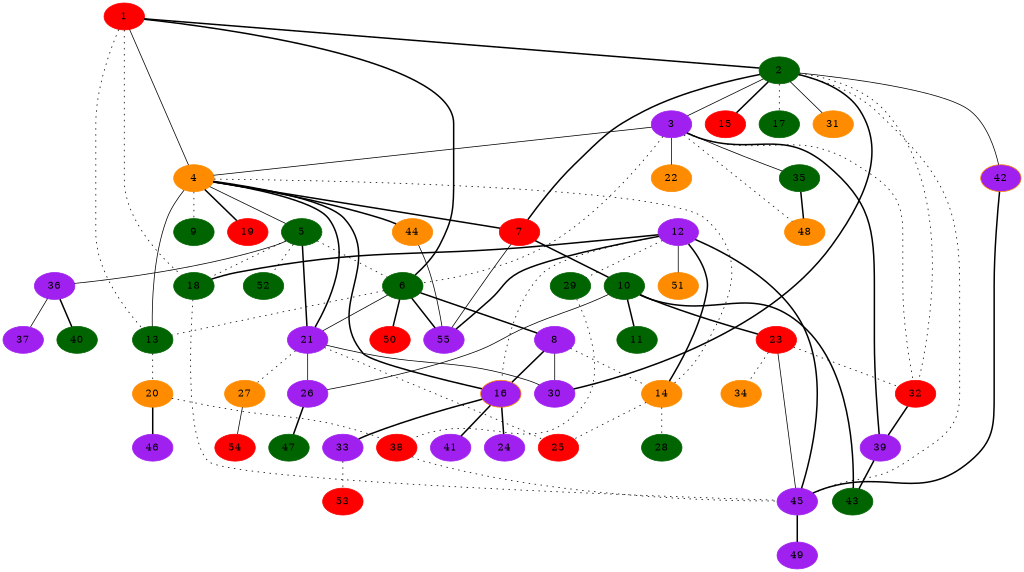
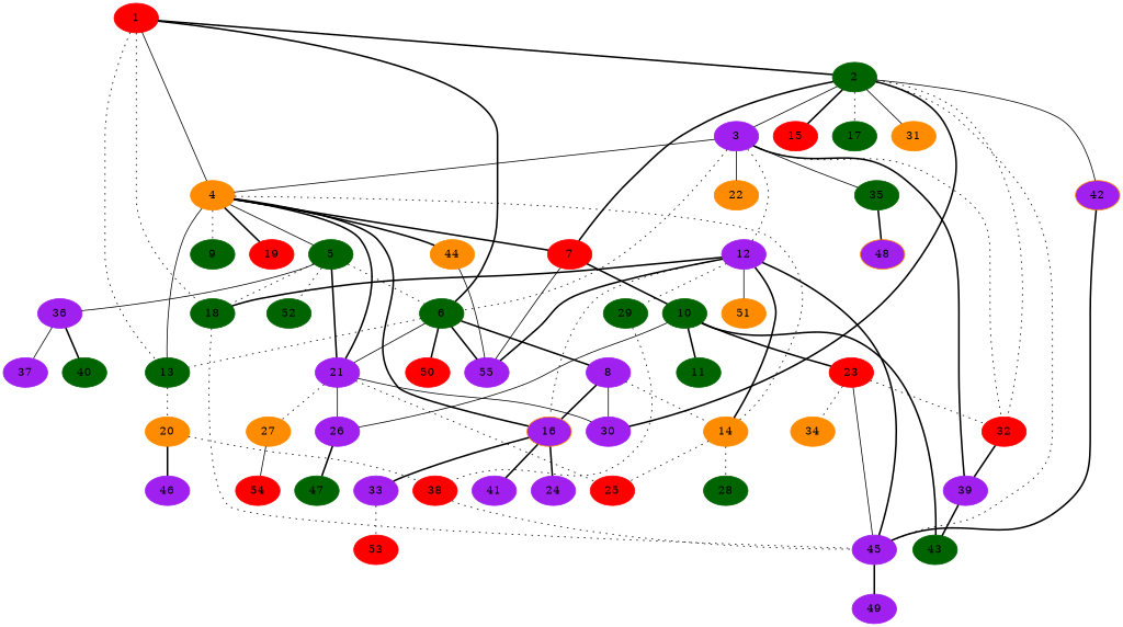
  graph {
    node [color=darkgreen style=filled]
    edge [style=bold weight=1.0]
    1 [color=red]
    2
    4 [color=darkorange]
    6
    13
    18
    3 [color=purple]
    7 [color=red]
    15 [color=red]
    17
    30 [color=purple]
    31 [color=darkorange]
    32 [color=red]
    42 [color=darkorange fillcolor=purple]
    45 [color=purple]
    5
    9
    14 [color=darkorange]
    16 [color=darkorange fillcolor=purple]
    19 [color=red]
    21 [color=purple]
    44 [color=darkorange]
    8 [color=purple]
    50 [color=red]
    55 [color=purple]
    20 [color=darkorange]
    12 [color=purple]
    22 [color=darkorange]
    35
    39 [color=purple]
    10
    49 [color=purple]
    29
    51 [color=darkorange]
-   48 [color=darkorange]
+   48 [color=darkorange fillcolor=purple]
    43
    36 [color=purple]
    52
    25 [color=red]
    28
    24 [color=purple]
    33 [color=purple]
    41 [color=purple]
    26 [color=purple]
    27 [color=darkorange]
    37 [color=purple]
    40
    11
    23 [color=red]
    34 [color=darkorange]
    47
    38 [color=red]
    46 [color=purple]
    53 [color=red]
    54 [color=red]
    1 -- 2
    1 -- 4 [style=solid]
    1 -- 6
    1 -- 13 [style=dotted]
    1 -- 18 [style=dotted weight=6.0]
    2 -- 3 [style=solid]
    2 -- 7
    2 -- 15
    2 -- 17 [style=dotted weight=5.0]
    2 -- 30
    2 -- 31 [style=solid]
    2 -- 32 [style=dotted]
    2 -- 42 [style=solid]
    2 -- 45 [style=dotted]
    4 -- 13 [style=solid weight=7.0]
    4 -- 7
    4 -- 5 [style=solid]
    4 -- 9 [style=dotted]
    4 -- 14 [style=dotted]
    4 -- 16
    4 -- 19
    4 -- 21
    4 -- 44
    6 -- 13 [style=dotted]
    6 -- 21 [style=solid]
    6 -- 8 [weight=8.0]
    6 -- 50
    6 -- 55
    13 -- 20 [style=dotted]
    18 -- 45 [style=dotted]
    3 -- 4 [style=solid]
    3 -- 6 [style=dotted]
    3 -- 32 [style=dotted]
-   3 -- 48 [style=dotted]
+   3 -- 12 [style=dotted]
    3 -- 22 [style=solid weight=5.0]
    3 -- 35 [style=solid]
    3 -- 39
    7 -- 55 [style=solid]
    7 -- 10
    32 -- 39
    42 -- 45
    45 -- 49
    5 -- 6 [style=dotted]
    5 -- 18 [style=dotted]
    5 -- 21
    5 -- 36 [style=solid]
    5 -- 52 [style=dotted]
    14 -- 25 [style=dotted]
    14 -- 28 [style=dotted]
    16 -- 24 [weight=4.0]
    16 -- 33
    16 -- 41
    21 -- 30 [style=solid]
    21 -- 25 [style=dotted weight=3.0]
    21 -- 26 [style=solid]
    21 -- 27 [style=dotted]
    44 -- 55 [style=solid]
    8 -- 30 [style=solid]
    8 -- 14 [style=dotted]
    8 -- 16
    20 -- 38 [style=dotted]
    20 -- 46
    12 -- 18
    12 -- 45
    12 -- 14
    12 -- 16 [style=dotted]
    12 -- 55
    12 -- 29 [style=dotted]
    12 -- 51 [style=solid weight=2.0]
    35 -- 48
    39 -- 43
    10 -- 43
    10 -- 26 [style=solid]
    10 -- 11 [weight=2.0]
    10 -- 23
    29 -- 38 [style=dotted]
    36 -- 37 [style=solid]
    36 -- 40
    33 -- 53 [style=dotted]
    26 -- 47
    27 -- 54 [style=solid]
    23 -- 32 [style=dotted]
    23 -- 45 [style=solid]
    23 -- 34 [style=dotted]
    38 -- 45 [style=dotted]
  }
